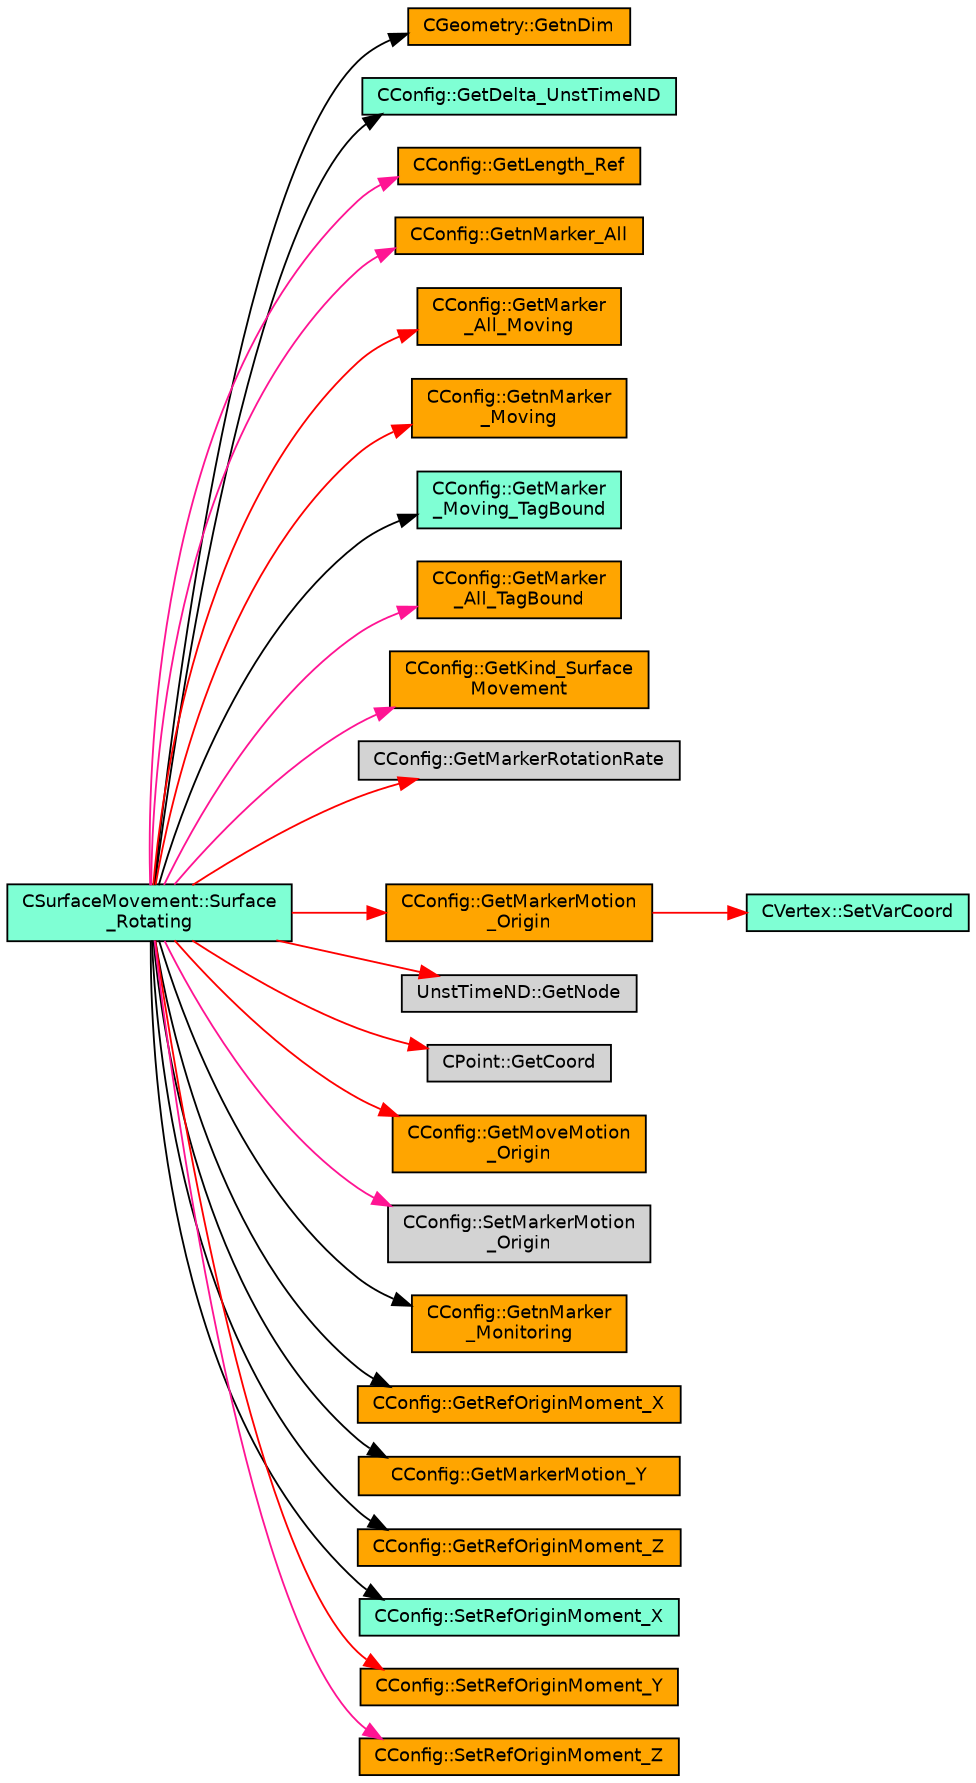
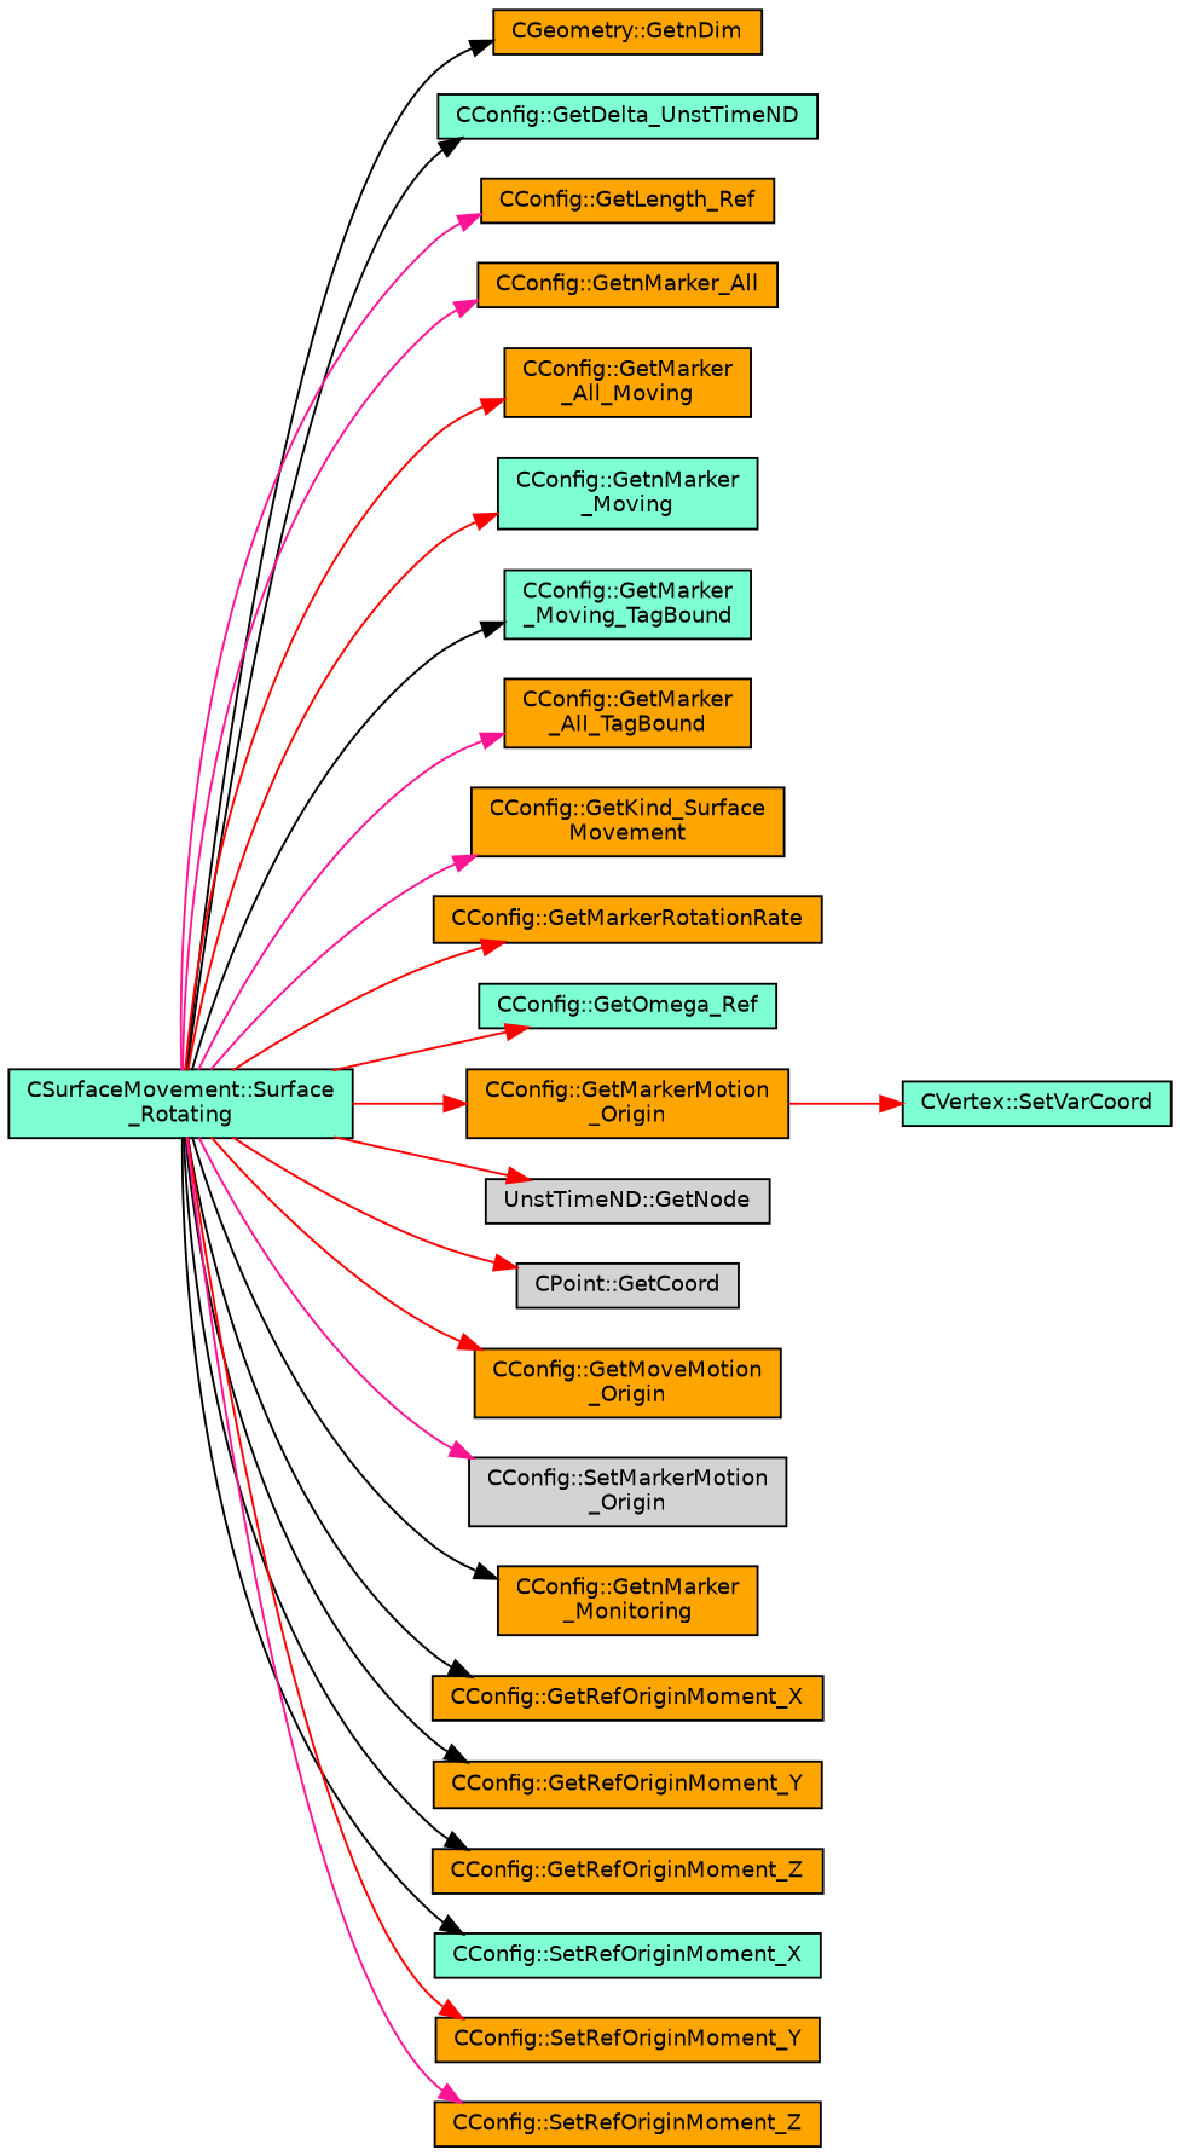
  digraph {
    rankdir=LR
    node [color=black fillcolor=orange fontname=Helvetica fontsize=10 shape=record style=filled]
    edge [color=red fontname=Helvetica fontsize=10 labelfontname=Helvetica labelfontsize=10 style=solid]
    n1 [fillcolor=aquamarine fontcolor=black height=0.2 label="CSurfaceMovement::Surface\l_Rotating" width=0.4]
    n2 [height=0.2 label="CGeometry::GetnDim" width=0.4]
    n3 [fillcolor=aquamarine height=0.2 label="CConfig::GetDelta_UnstTimeND" width=0.4]
    n4 [height=0.2 label="CConfig::GetLength_Ref" width=0.4]
    n5 [height=0.2 label="CConfig::GetnMarker_All" width=0.4]
    n6 [height=0.2 label="CConfig::GetMarker\l_All_Moving" width=0.4]
-   n7 [height=0.2 label="CConfig::GetnMarker\l_Moving" width=0.4]
+   n7 [fillcolor=aquamarine height=0.2 label="CConfig::GetnMarker\l_Moving" width=0.4]
    n8 [fillcolor=aquamarine height=0.2 label="CConfig::GetMarker\l_Moving_TagBound" width=0.4]
    n9 [height=0.2 label="CConfig::GetMarker\l_All_TagBound" width=0.4]
    n10 [height=0.2 label="CConfig::GetKind_Surface\lMovement" width=0.4]
-   n11 [fillcolor=lightgrey height=0.2 label="CConfig::GetMarkerRotationRate" width=0.4]
+   n11 [height=0.2 label="CConfig::GetMarkerRotationRate" width=0.4]
+   n12 [fillcolor=aquamarine height=0.2 label="CConfig::GetOmega_Ref" width=0.4]
    n13 [height=0.2 label="CConfig::GetMarkerMotion\l_Origin" width=0.4]
    n14 [fillcolor=lightgrey height=0.2 label="UnstTimeND::GetNode" width=0.4]
    n15 [fillcolor=lightgrey height=0.2 label="CPoint::GetCoord" width=0.4]
    n16 [height=0.2 label="CConfig::GetMoveMotion\l_Origin" width=0.4]
    n17 [fillcolor=lightgrey height=0.2 label="CConfig::SetMarkerMotion\l_Origin" width=0.4]
    n18 [height=0.2 label="CConfig::GetnMarker\l_Monitoring" width=0.4]
    n19 [height=0.2 label="CConfig::GetRefOriginMoment_X" width=0.4]
-   n20 [height=0.2 label="CConfig::GetMarkerMotion_Y" width=0.4]
+   n20 [height=0.2 label="CConfig::GetRefOriginMoment_Y" width=0.4]
    n21 [height=0.2 label="CConfig::GetRefOriginMoment_Z" width=0.4]
    n22 [fillcolor=aquamarine height=0.2 label="CConfig::SetRefOriginMoment_X" width=0.4]
    n23 [height=0.2 label="CConfig::SetRefOriginMoment_Y" width=0.4]
    n24 [height=0.2 label="CConfig::SetRefOriginMoment_Z" width=0.4]
    n25 [fillcolor=aquamarine height=0.2 label="CVertex::SetVarCoord" width=0.4]
    n1 -> n2 [color=black]
    n1 -> n3 [color=black]
    n1 -> n4 [color=deeppink]
    n1 -> n5 [color=deeppink]
    n1 -> n6
    n1 -> n7
    n1 -> n8 [color=black]
    n1 -> n9 [color=deeppink]
    n1 -> n10 [color=deeppink]
    n1 -> n11
+   n1 -> n12
    n1 -> n13
    n1 -> n14
    n1 -> n15
    n1 -> n16
    n1 -> n17 [color=deeppink]
    n1 -> n18 [color=black]
    n1 -> n19 [color=black]
    n1 -> n20 [color=black]
    n1 -> n21 [color=black]
    n1 -> n22 [color=black]
    n1 -> n23
    n1 -> n24 [color=deeppink]
    n13 -> n25
  }
